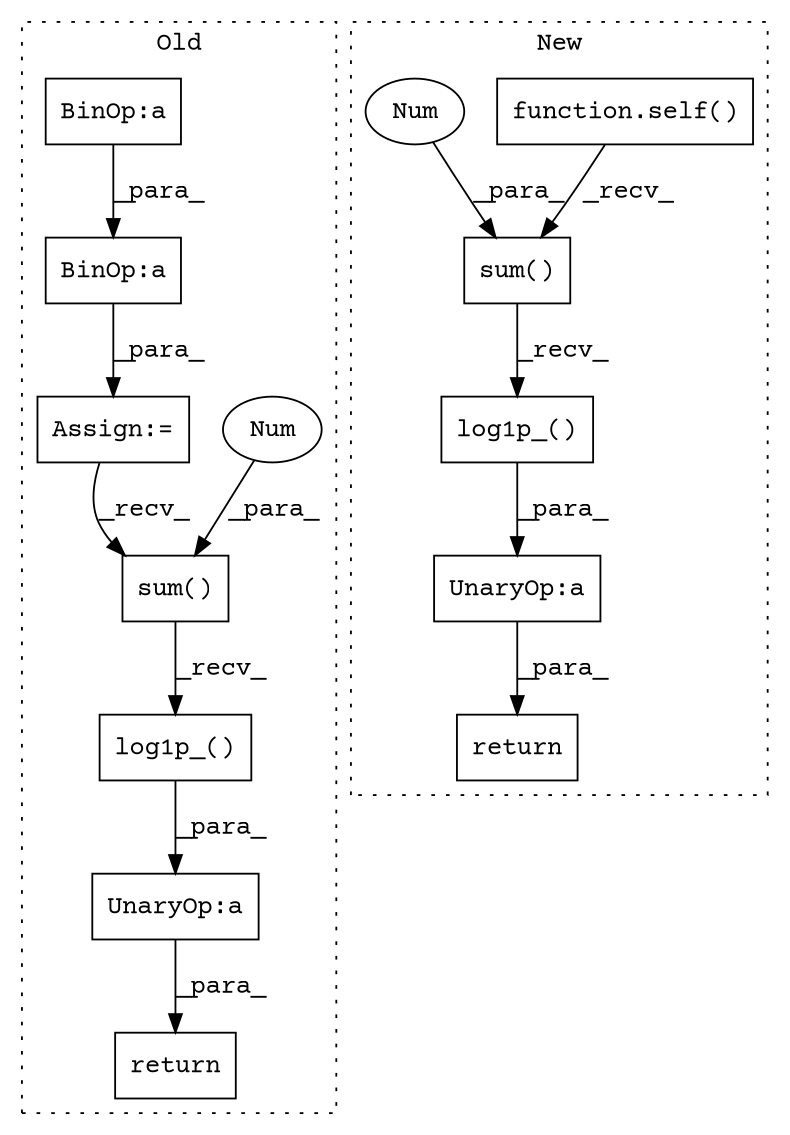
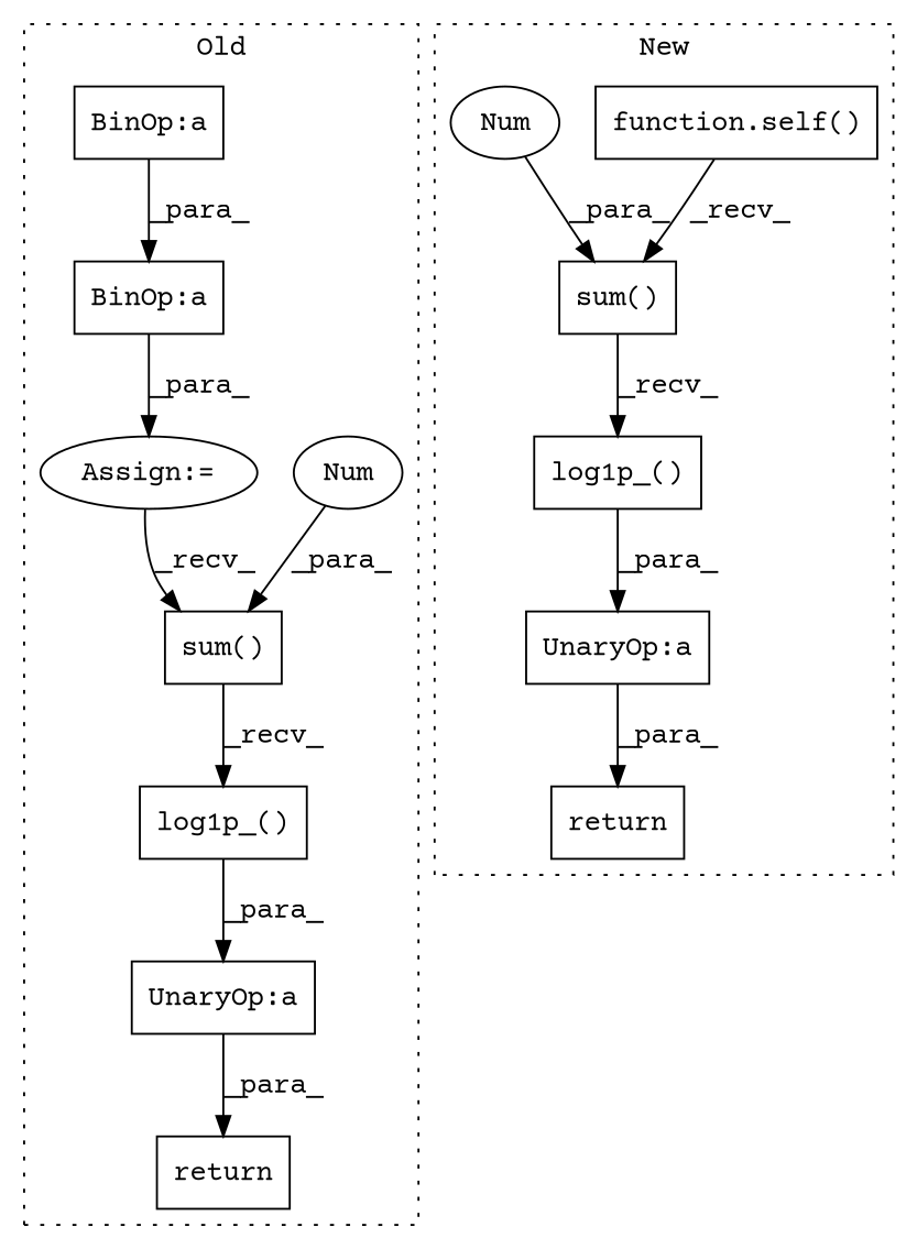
  digraph {
    fontname="Courier Prime"
    node [a=75 l=3 shape=box fontname="Courier Prime"]
    edge [fontname="Courier Prime"]
    n1 [l="14,1" label="sum()" s="1524,1540"]
    n2 [a=82 label="BinOp:a" s=1494]
    n3 [a=76 l=2 label=Num s=1538 shape=ellipse]
    n4 [a=93 l=7 label=return s=1516]
    n5 [a=61 l=27 label="UnaryOp:a" s=1523]
    n6 [a=82 label="BinOp:a" s=1482]
-   n7 [a=68 label="Assign:=" s=1473]
+   n7 [a=68 label="Assign:=" s=1473 shape=ellipse]
    n8 [l=26 label="log1p_()" s=1524]
    n9 [l="5,1" label="function.self()" s="1214,1224"]
    n10 [a=93 l=7 label=return s=1206]
    n11 [a=61 l=37 label="UnaryOp:a" s=1213]
    n12 [l="24,1" label="sum()" s="1214,1240"]
    n13 [a=76 l=2 label=Num s=1238 shape=ellipse]
    n14 [l=36 label="log1p_()" s=1214]
    subgraph cluster_1 {
      label=Old
      style=dotted
      n1
      n2
      n3
      n4
      n5
      n6
      n7
      n8
    }
    subgraph cluster_2 {
      label=New
      style=dotted
      n9
      n10
      n11
      n12
      n13
      n14
    }
    n1 -> n8 [label=_recv_]
    n2 -> n7 [label=_para_]
    n3 -> n1 [label=_para_]
    n5 -> n4 [label=_para_]
    n6 -> n2 [label=_para_]
    n7 -> n1 [label=_recv_]
    n8 -> n5 [label=_para_]
    n9 -> n12 [label=_recv_]
    n11 -> n10 [label=_para_]
    n12 -> n14 [label=_recv_]
    n13 -> n12 [label=_para_]
    n14 -> n11 [label=_para_]
  }
